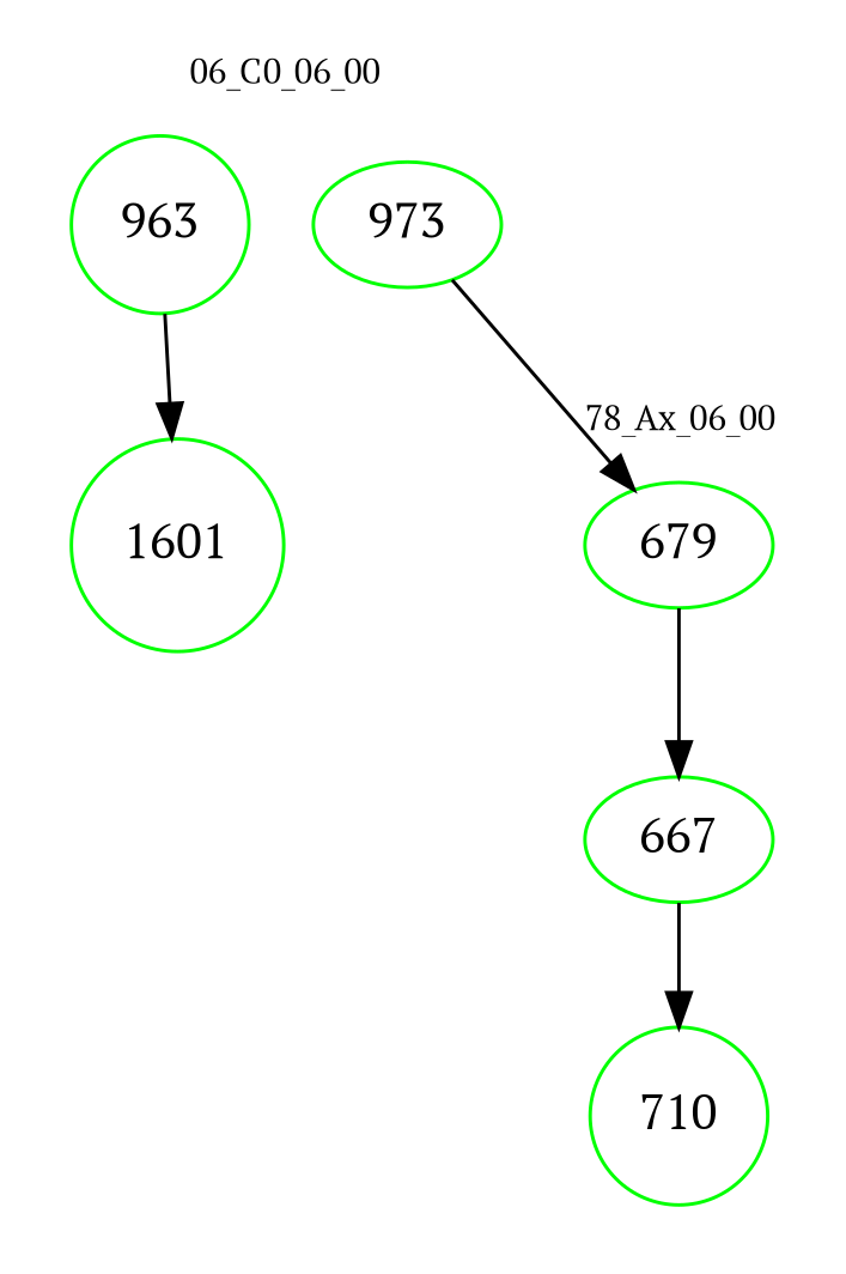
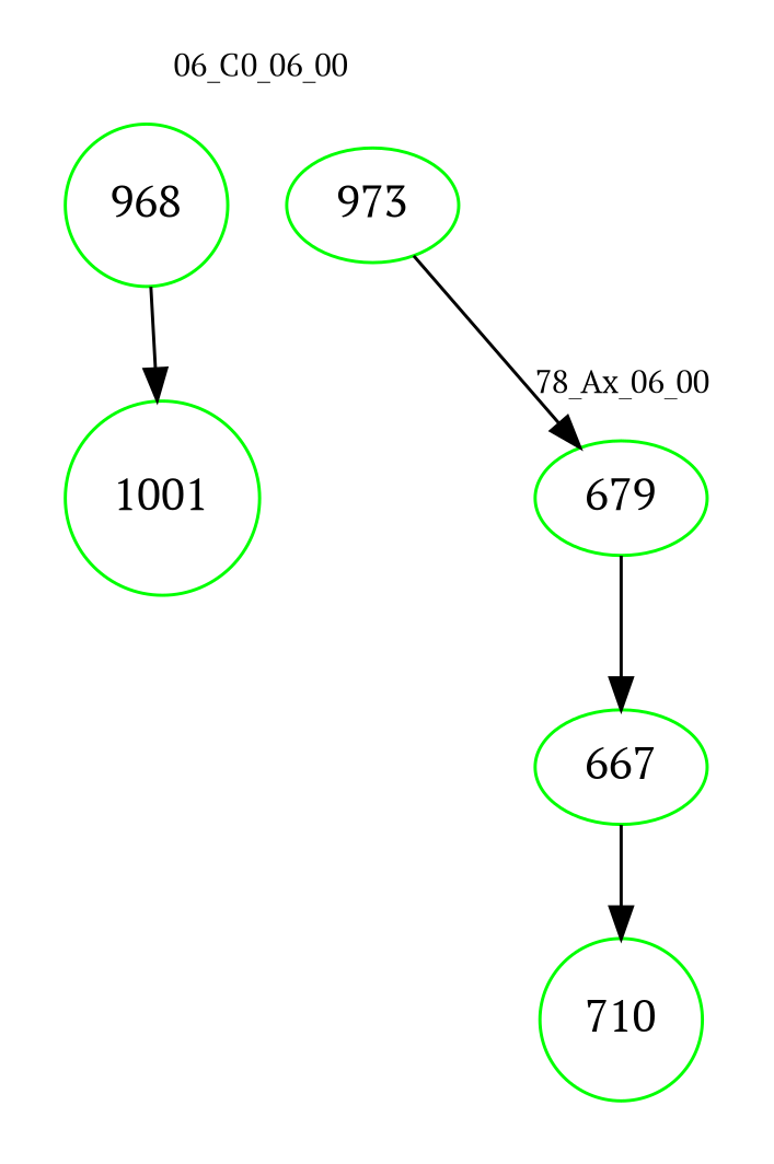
  digraph {
    fontname="PT Serif"
    node [color=green fontname="PT Serif" shape=ellipse]
    edge [color=black fontname="PT Serif"]
    n1 [label=679]
    n2 [label=667]
    n3 [label=710 shape=circle]
    n4 [label=973]
-   n5 [label=963 shape=circle]
-   n6 [label=1601 shape=circle]
+   n5 [label=968 shape=circle]
+   n6 [label=1001 shape=circle]
    subgraph cluster_1 {
      color=white
      fontsize=10
      label="78_Ax_06_00"
      n1
      n2
      n3
    }
    subgraph cluster_2 {
      color=white
      fontsize=10
      label="06_C0_06_00"
      n4
      n5
      n6
    }
    n1 -> n2
    n2 -> n3
    n4 -> n1
    n5 -> n6
  }
